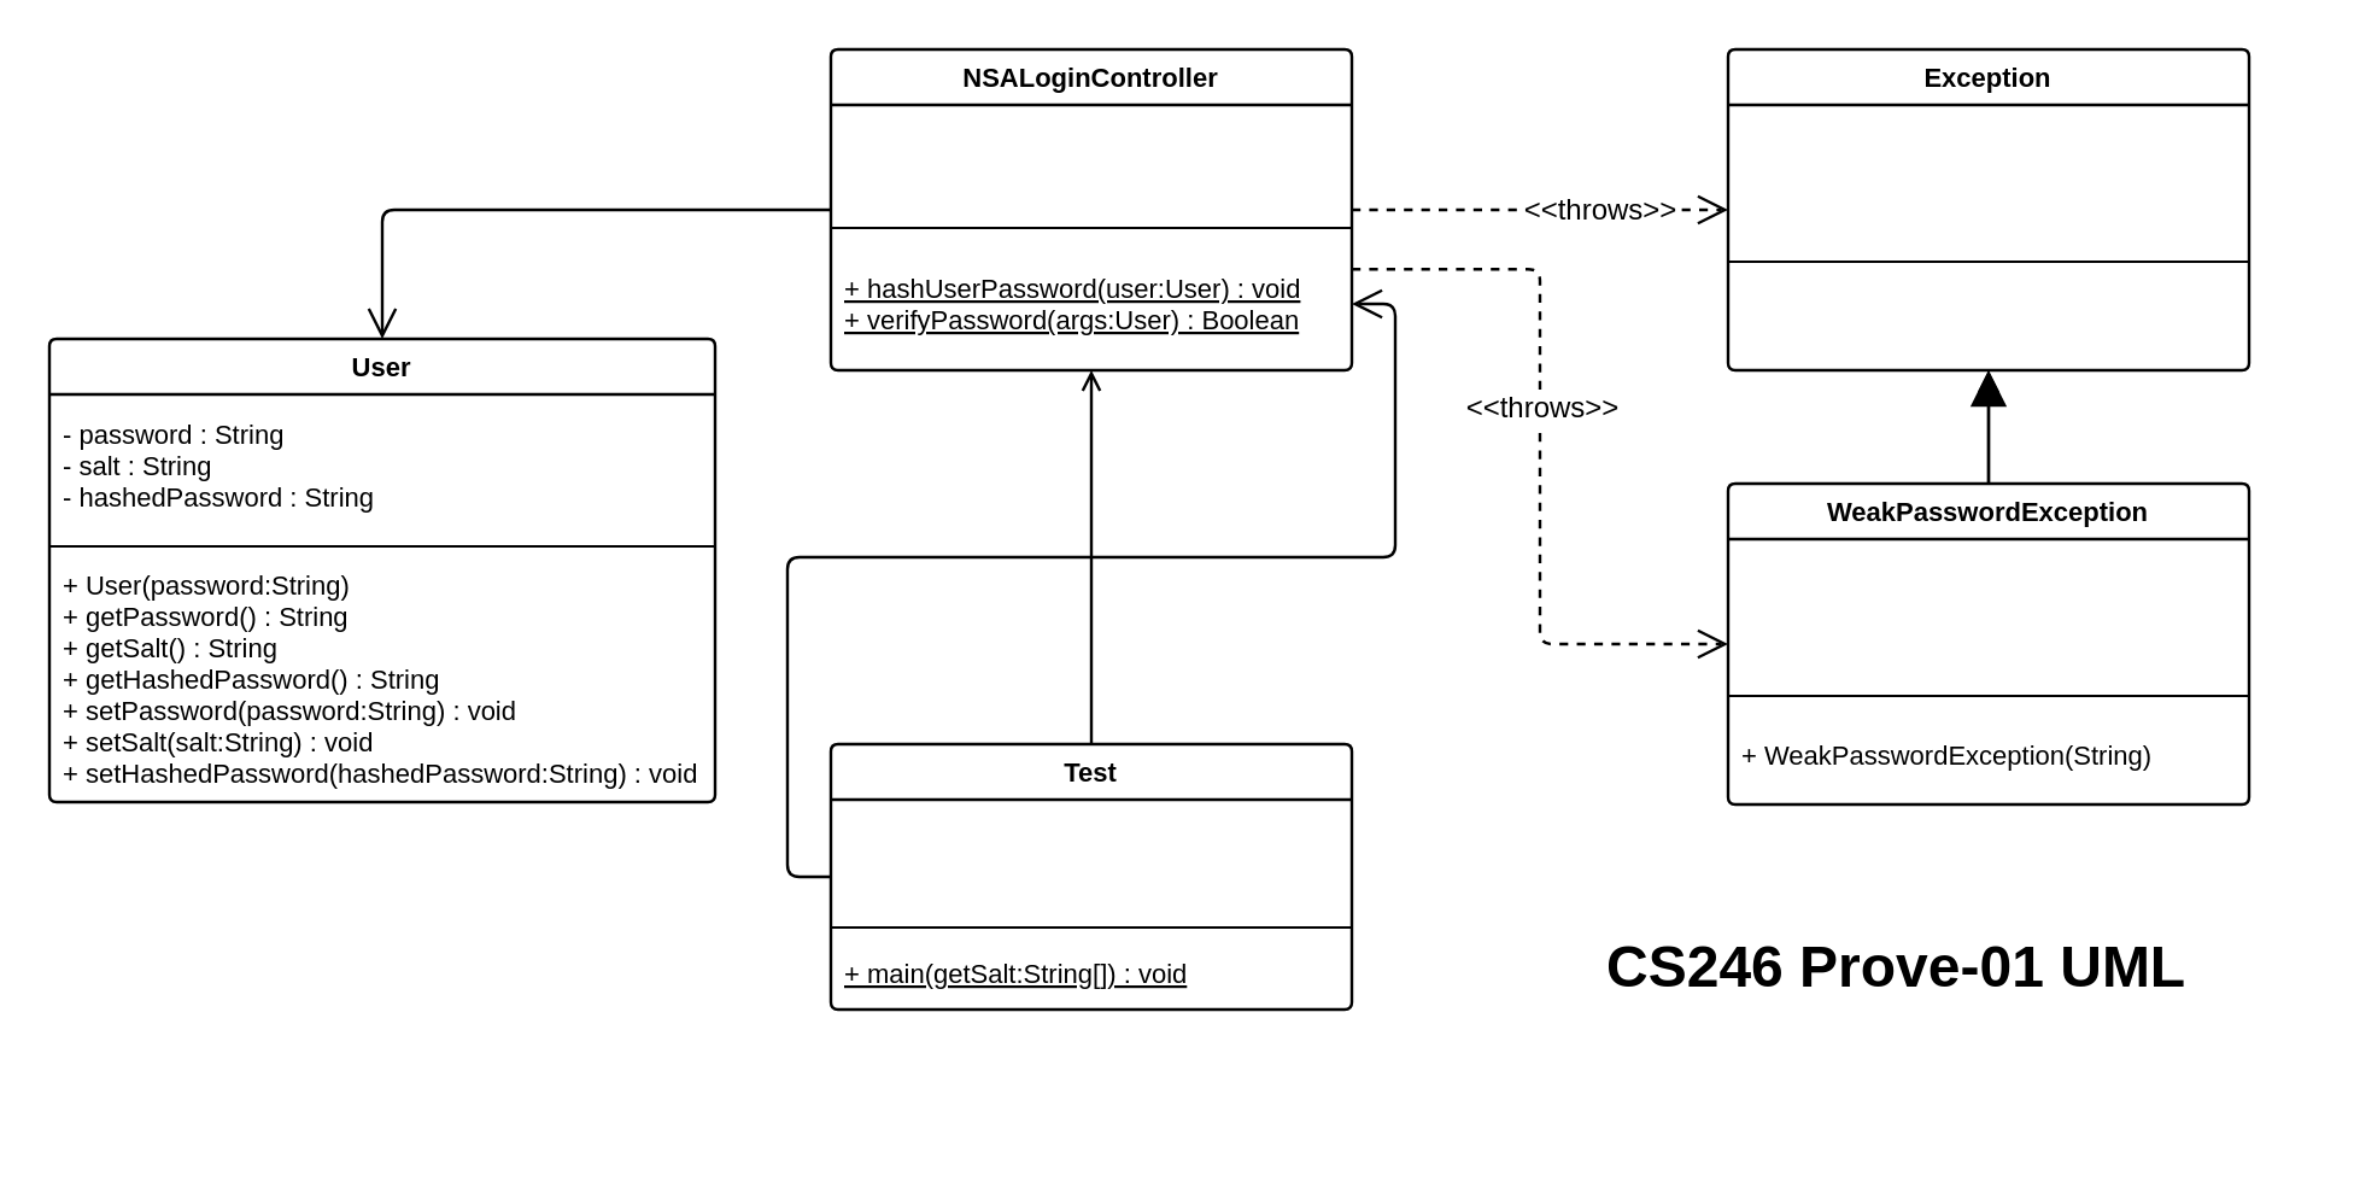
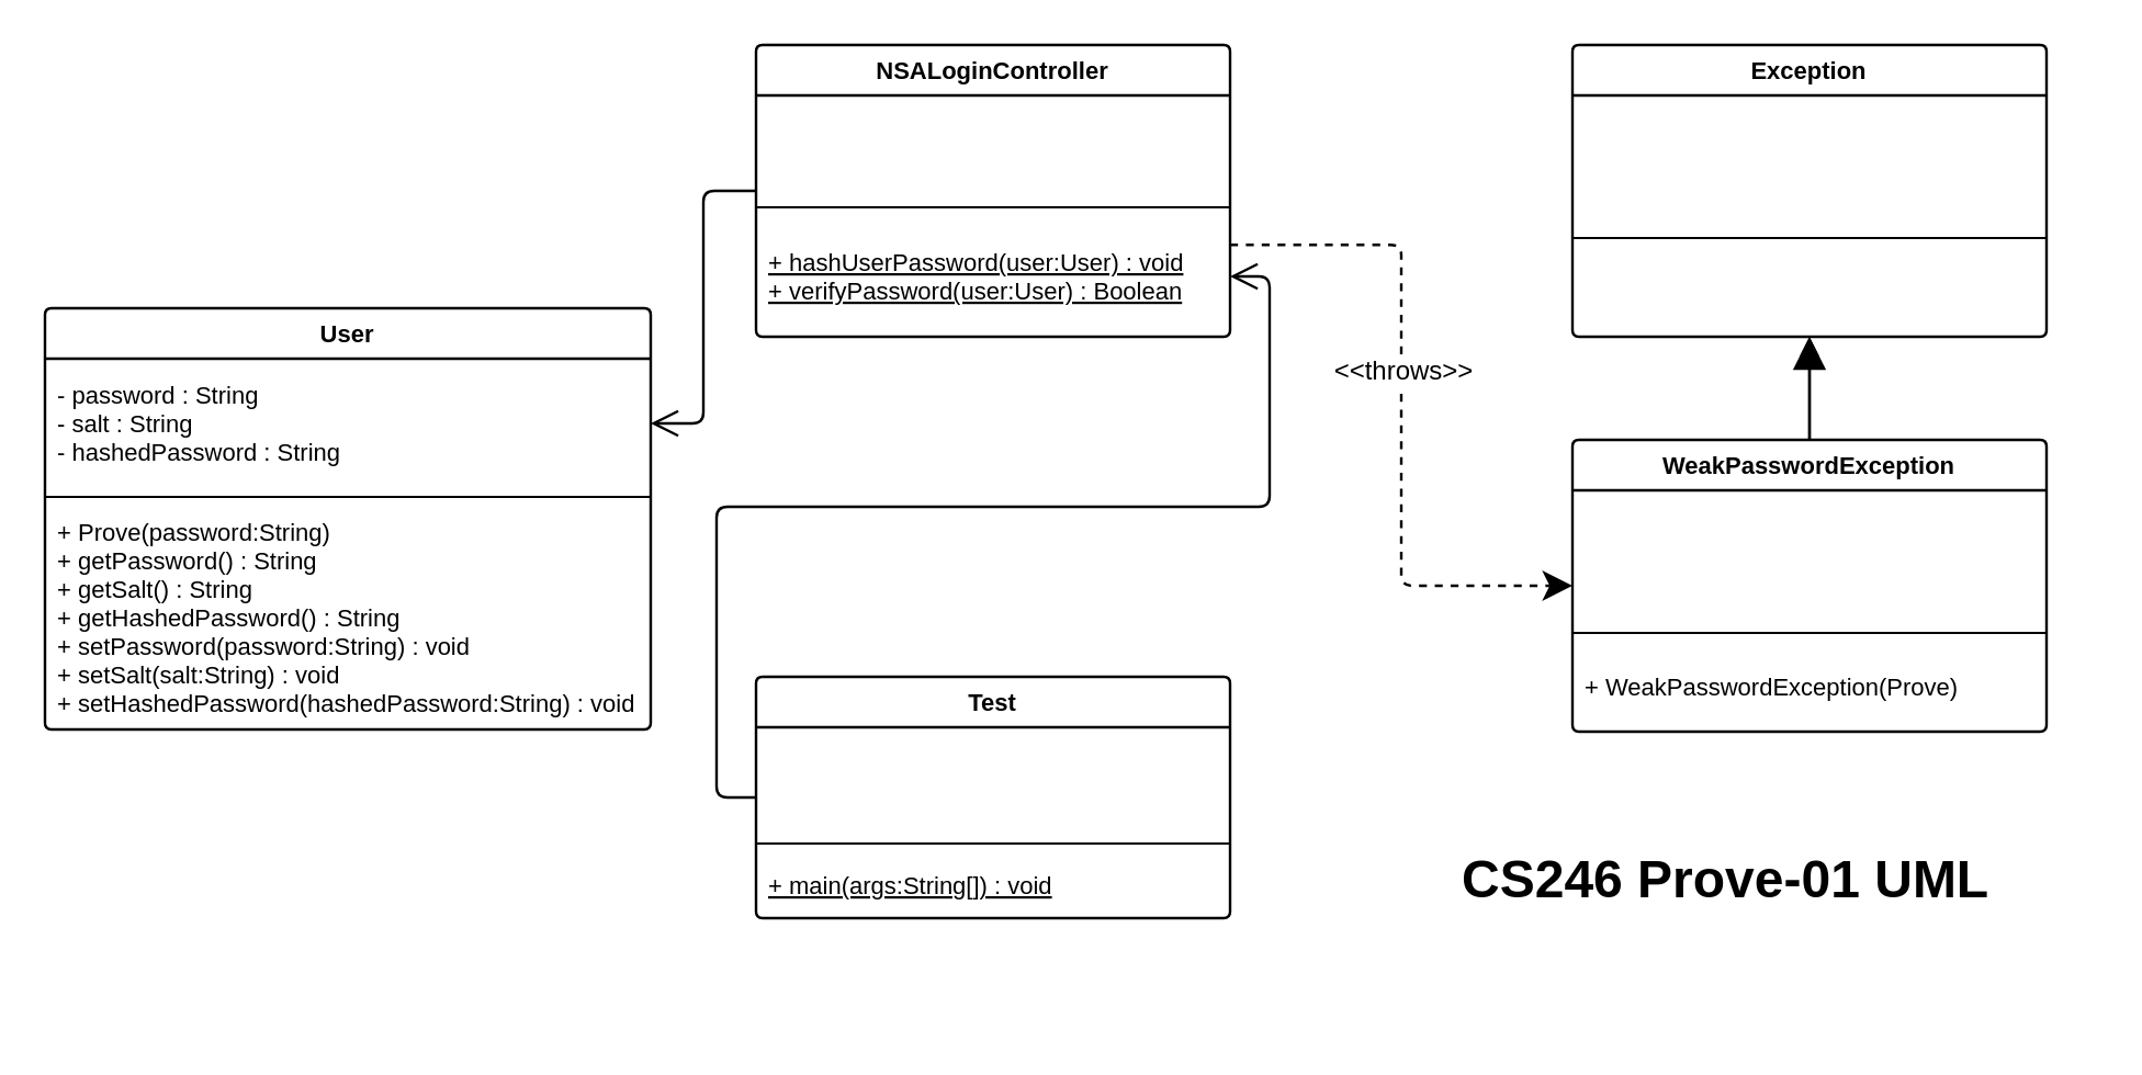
  <mxCell id="0" />
  <mxCell id="1" parent="0" />
  <mxCell id="2" value="NSALoginController" style="html=1;whiteSpace=wrap;swimlane;childLayout=stackLayout;horizontal=1;startSize=26;horizontalStack=0;resizeParent=1;resizeParentMax=0;resizeLast=0;collapsible=1;marginBottom=0;swimlaneFillColor=#ffffff;startSize=23;fontSize=11;fontColor=#000000;spacing=0;strokeOpacity=100;rounded=1;absoluteArcSize=1;arcSize=6;strokeWidth=1.2;" vertex="1" parent="1"><mxGeometry x="344" y="20" width="216" height="133" as="geometry" /></mxCell>
  <mxCell id="3" value="" style="part=1;resizeHeight=0;strokeColor=none;fillColor=none;align=left;verticalAlign=middle;spacingLeft=4;spacingRight=4;overflow=hidden;rotatable=0;points=[[0,0.5],[1,0.5]];portConstraint=eastwest;swimlaneFillColor=#ffffff;strokeOpacity=100;fontSize=11;" vertex="1" parent="2"><mxGeometry y="23" width="216" height="47" as="geometry" /></mxCell>
  <mxCell id="4" value="" style="line;strokeWidth=1;fillColor=none;align=left;verticalAlign=middle;spacingTop=-1;spacingLeft=3;spacingRight=3;rotatable=0;labelPosition=right;points=[];portConstraint=eastwest;" vertex="1" parent="2"><mxGeometry y="70" width="216" height="8" as="geometry" /></mxCell>
- <mxCell id="5" value="+ hashUserPassword(user:User) : void&#10;+ verifyPassword(args:User) : Boolean" style="part=1;resizeHeight=0;strokeColor=none;fillColor=none;align=left;verticalAlign=middle;spacingLeft=4;spacingRight=4;overflow=hidden;rotatable=0;points=[[0,0.5],[1,0.5]];portConstraint=eastwest;swimlaneFillColor=#ffffff;strokeOpacity=100;fontSize=11;fontColor=#000000;fontStyle=4;" vertex="1" parent="2"><mxGeometry y="78" width="216" height="55" as="geometry" /></mxCell>
+ <mxCell id="5" value="+ hashUserPassword(user:User) : void&#10;+ verifyPassword(user:User) : Boolean" style="part=1;resizeHeight=0;strokeColor=none;fillColor=none;align=left;verticalAlign=middle;spacingLeft=4;spacingRight=4;overflow=hidden;rotatable=0;points=[[0,0.5],[1,0.5]];portConstraint=eastwest;swimlaneFillColor=#ffffff;strokeOpacity=100;fontSize=11;fontColor=#000000;fontStyle=4;" vertex="1" parent="2"><mxGeometry y="78" width="216" height="55" as="geometry" /></mxCell>
  <mxCell id="6" value="Exception" style="html=1;whiteSpace=wrap;swimlane;childLayout=stackLayout;horizontal=1;startSize=26;horizontalStack=0;resizeParent=1;resizeParentMax=0;resizeLast=0;collapsible=1;marginBottom=0;swimlaneFillColor=#ffffff;startSize=23;fontSize=11;fontColor=#000000;spacing=0;strokeOpacity=100;rounded=1;absoluteArcSize=1;arcSize=6;strokeWidth=1.2;" vertex="1" parent="1"><mxGeometry x="716" y="20" width="216" height="133" as="geometry" /></mxCell>
  <mxCell id="7" value="" style="part=1;resizeHeight=0;strokeColor=none;fillColor=none;align=left;verticalAlign=middle;spacingLeft=4;spacingRight=4;overflow=hidden;rotatable=0;points=[[0,0.5],[1,0.5]];portConstraint=eastwest;swimlaneFillColor=#ffffff;strokeOpacity=100;fontSize=11;" vertex="1" parent="6"><mxGeometry y="23" width="216" height="61" as="geometry" /></mxCell>
  <mxCell id="8" value="" style="line;strokeWidth=1;fillColor=none;align=left;verticalAlign=middle;spacingTop=-1;spacingLeft=3;spacingRight=3;rotatable=0;labelPosition=right;points=[];portConstraint=eastwest;" vertex="1" parent="6"><mxGeometry y="84" width="216" height="8" as="geometry" /></mxCell>
  <mxCell id="9" value="" style="part=1;resizeHeight=0;strokeColor=none;fillColor=none;align=left;verticalAlign=middle;spacingLeft=4;spacingRight=4;overflow=hidden;rotatable=0;points=[[0,0.5],[1,0.5]];portConstraint=eastwest;swimlaneFillColor=#ffffff;strokeOpacity=100;fontSize=11;" vertex="1" parent="6"><mxGeometry y="92" width="216" height="41" as="geometry" /></mxCell>
  <mxCell id="10" value="WeakPasswordException" style="html=1;whiteSpace=wrap;swimlane;childLayout=stackLayout;horizontal=1;startSize=26;horizontalStack=0;resizeParent=1;resizeParentMax=0;resizeLast=0;collapsible=1;marginBottom=0;swimlaneFillColor=#ffffff;startSize=23;fontSize=11;fontColor=#000000;spacing=0;strokeOpacity=100;rounded=1;absoluteArcSize=1;arcSize=6;strokeWidth=1.2;" vertex="1" parent="1"><mxGeometry x="716" y="200" width="216" height="133" as="geometry" /></mxCell>
  <mxCell id="11" value="" style="part=1;resizeHeight=0;strokeColor=none;fillColor=none;align=left;verticalAlign=middle;spacingLeft=4;spacingRight=4;overflow=hidden;rotatable=0;points=[[0,0.5],[1,0.5]];portConstraint=eastwest;swimlaneFillColor=#ffffff;strokeOpacity=100;fontSize=11;" vertex="1" parent="10"><mxGeometry y="23" width="216" height="61" as="geometry" /></mxCell>
  <mxCell id="12" value="" style="line;strokeWidth=1;fillColor=none;align=left;verticalAlign=middle;spacingTop=-1;spacingLeft=3;spacingRight=3;rotatable=0;labelPosition=right;points=[];portConstraint=eastwest;" vertex="1" parent="10"><mxGeometry y="84" width="216" height="8" as="geometry" /></mxCell>
- <mxCell id="13" value="+ WeakPasswordException(String)" style="part=1;resizeHeight=0;strokeColor=none;fillColor=none;align=left;verticalAlign=middle;spacingLeft=4;spacingRight=4;overflow=hidden;rotatable=0;points=[[0,0.5],[1,0.5]];portConstraint=eastwest;swimlaneFillColor=#ffffff;strokeOpacity=100;fontSize=11;fontColor=#000000;" vertex="1" parent="10"><mxGeometry y="92" width="216" height="41" as="geometry" /></mxCell>
+ <mxCell id="13" value="+ WeakPasswordException(Prove)" style="part=1;resizeHeight=0;strokeColor=none;fillColor=none;align=left;verticalAlign=middle;spacingLeft=4;spacingRight=4;overflow=hidden;rotatable=0;points=[[0,0.5],[1,0.5]];portConstraint=eastwest;swimlaneFillColor=#ffffff;strokeOpacity=100;fontSize=11;fontColor=#000000;" vertex="1" parent="10"><mxGeometry y="92" width="216" height="41" as="geometry" /></mxCell>
  <mxCell id="14" value="" style="html=1;jettySize=18;fontSize=11;strokeWidth=1.2;rounded=1;arcSize=10;edgeStyle=orthogonalEdgeStyle;startArrow=none;endArrow=block;endFill=1;exitX=0.5;exitY=-0.004;exitPerimeter=1;entryX=0.5;entryY=1.004;entryPerimeter=1;" edge="1" parent="1" source="10" target="6"><mxGeometry width="100" height="100" relative="1" as="geometry" /></mxCell>
  <mxCell id="15" value="" style="html=1;jettySize=18;fontSize=11;strokeWidth=1.2;rounded=1;arcSize=10;edgeStyle=orthogonalEdgeStyle;startArrow=block;endFill=0;startSize=12;endArrow=none;exitX=0.5;exitY=1.004;exitPerimeter=1;entryX=0.5;entryY=-0.004;entryPerimeter=1;" edge="1" parent="1" source="6" target="10"><mxGeometry width="100" height="100" relative="1" as="geometry" /></mxCell>
- <mxCell id="16" value="" style="html=1;jettySize=18;fontSize=11;dashed=1;strokeWidth=1.2;rounded=1;arcSize=10;edgeStyle=orthogonalEdgeStyle;startArrow=none;endArrow=open;endSize=10;exitX=1.003;exitY=0.5;exitPerimeter=1;entryX=-0.003;entryY=0.5;entryPerimeter=1;" edge="1" parent="1" source="2" target="6"><mxGeometry width="100" height="100" relative="1" as="geometry" /></mxCell>
- <mxCell id="17" value="&amp;lt;&amp;lt;throws&amp;gt;&amp;gt;" style="text;html=1;resizable=0;labelBackgroundColor=#ffffff;align=center;verticalAlign=middle;" vertex="1" parent="16"><mxGeometry x="0.312" relative="1" as="geometry" /></mxCell>
- <mxCell id="18" value="" style="html=1;jettySize=18;fontSize=11;dashed=1;strokeWidth=1.2;rounded=1;arcSize=10;edgeStyle=orthogonalEdgeStyle;startArrow=none;endArrow=open;endSize=10;exitX=1.003;exitY=0.686;exitPerimeter=1;entryX=-0.003;entryY=0.5;entryPerimeter=1;" edge="1" parent="1" source="2" target="10"><mxGeometry width="100" height="100" relative="1" as="geometry" /></mxCell>
+ <mxCell id="18" value="" style="html=1;jettySize=18;fontSize=11;dashed=1;strokeWidth=1.2;rounded=1;arcSize=10;edgeStyle=orthogonalEdgeStyle;startArrow=none;endArrow=classic;endSize=10;exitX=1.003;exitY=0.686;exitPerimeter=1;entryX=-0.003;entryY=0.5;entryPerimeter=1;" edge="1" parent="1" source="2" target="10"><mxGeometry width="100" height="100" relative="1" as="geometry" /></mxCell>
  <mxCell id="19" value="&amp;lt;&amp;lt;throws&amp;gt;&amp;gt;" style="text;html=1;resizable=0;labelBackgroundColor=#ffffff;align=center;verticalAlign=middle;" vertex="1" parent="18"><mxGeometry x="-0.131" relative="1" as="geometry" /></mxCell>
  <mxCell id="20" value="Test" style="html=1;whiteSpace=wrap;swimlane;childLayout=stackLayout;horizontal=1;startSize=26;horizontalStack=0;resizeParent=1;resizeParentMax=0;resizeLast=0;collapsible=1;marginBottom=0;swimlaneFillColor=#ffffff;startSize=23;fontSize=11;fontColor=#000000;spacing=0;strokeOpacity=100;rounded=1;absoluteArcSize=1;arcSize=6;strokeWidth=1.2;" vertex="1" parent="1"><mxGeometry x="344" y="308" width="216" height="110" as="geometry" /></mxCell>
  <mxCell id="21" value="" style="part=1;resizeHeight=0;strokeColor=none;fillColor=none;align=left;verticalAlign=middle;spacingLeft=4;spacingRight=4;overflow=hidden;rotatable=0;points=[[0,0.5],[1,0.5]];portConstraint=eastwest;swimlaneFillColor=#ffffff;strokeOpacity=100;fontSize=11;" vertex="1" parent="20"><mxGeometry y="23" width="216" height="49" as="geometry" /></mxCell>
  <mxCell id="22" value="" style="line;strokeWidth=1;fillColor=none;align=left;verticalAlign=middle;spacingTop=-1;spacingLeft=3;spacingRight=3;rotatable=0;labelPosition=right;points=[];portConstraint=eastwest;" vertex="1" parent="20"><mxGeometry y="72" width="216" height="8" as="geometry" /></mxCell>
- <mxCell id="23" value="+ main(getSalt:String[]) : void" style="part=1;resizeHeight=0;strokeColor=none;fillColor=none;align=left;verticalAlign=middle;spacingLeft=4;spacingRight=4;overflow=hidden;rotatable=0;points=[[0,0.5],[1,0.5]];portConstraint=eastwest;swimlaneFillColor=#ffffff;strokeOpacity=100;fontSize=11;fontColor=#000000;fontStyle=4;" vertex="1" parent="20"><mxGeometry y="80" width="216" height="30" as="geometry" /></mxCell>
+ <mxCell id="23" value="+ main(args:String[]) : void" style="part=1;resizeHeight=0;strokeColor=none;fillColor=none;align=left;verticalAlign=middle;spacingLeft=4;spacingRight=4;overflow=hidden;rotatable=0;points=[[0,0.5],[1,0.5]];portConstraint=eastwest;swimlaneFillColor=#ffffff;strokeOpacity=100;fontSize=11;fontColor=#000000;fontStyle=4;" vertex="1" parent="20"><mxGeometry y="80" width="216" height="30" as="geometry" /></mxCell>
  <mxCell id="24" value="User" style="html=1;whiteSpace=wrap;swimlane;childLayout=stackLayout;horizontal=1;startSize=26;horizontalStack=0;resizeParent=1;resizeParentMax=0;resizeLast=0;collapsible=1;marginBottom=0;swimlaneFillColor=#ffffff;startSize=23;fontSize=11;fontColor=#000000;spacing=0;strokeOpacity=100;rounded=1;absoluteArcSize=1;arcSize=6;strokeWidth=1.2;" vertex="1" parent="1"><mxGeometry x="20" y="140" width="276" height="192" as="geometry" /></mxCell>
  <mxCell id="25" value="- password : String&#10;- salt : String&#10;- hashedPassword : String" style="part=1;resizeHeight=0;strokeColor=none;fillColor=none;align=left;verticalAlign=middle;spacingLeft=4;spacingRight=4;overflow=hidden;rotatable=0;points=[[0,0.5],[1,0.5]];portConstraint=eastwest;swimlaneFillColor=#ffffff;strokeOpacity=100;fontSize=11;fontColor=#000000;" vertex="1" parent="24"><mxGeometry y="23" width="276" height="59" as="geometry" /></mxCell>
  <mxCell id="26" value="" style="line;strokeWidth=1;fillColor=none;align=left;verticalAlign=middle;spacingTop=-1;spacingLeft=3;spacingRight=3;rotatable=0;labelPosition=right;points=[];portConstraint=eastwest;" vertex="1" parent="24"><mxGeometry y="82" width="276" height="8" as="geometry" /></mxCell>
- <mxCell id="27" value="+ User(password:String)&#10;+ getPassword() : String&#10;+ getSalt() : String&#10;+ getHashedPassword() : String&#10;+ setPassword(password:String) : void&#10;+ setSalt(salt:String) : void&#10;+ setHashedPassword(hashedPassword:String) : void" style="part=1;resizeHeight=0;strokeColor=none;fillColor=none;align=left;verticalAlign=middle;spacingLeft=4;spacingRight=4;overflow=hidden;rotatable=0;points=[[0,0.5],[1,0.5]];portConstraint=eastwest;swimlaneFillColor=#ffffff;strokeOpacity=100;fontSize=11;fontColor=#000000;" vertex="1" parent="24"><mxGeometry y="90" width="276" height="102" as="geometry" /></mxCell>
+ <mxCell id="27" value="+ Prove(password:String)&#10;+ getPassword() : String&#10;+ getSalt() : String&#10;+ getHashedPassword() : String&#10;+ setPassword(password:String) : void&#10;+ setSalt(salt:String) : void&#10;+ setHashedPassword(hashedPassword:String) : void" style="part=1;resizeHeight=0;strokeColor=none;fillColor=none;align=left;verticalAlign=middle;spacingLeft=4;spacingRight=4;overflow=hidden;rotatable=0;points=[[0,0.5],[1,0.5]];portConstraint=eastwest;swimlaneFillColor=#ffffff;strokeOpacity=100;fontSize=11;fontColor=#000000;" vertex="1" parent="24"><mxGeometry y="90" width="276" height="102" as="geometry" /></mxCell>
  <mxCell id="28" value="" style="html=1;jettySize=18;fontSize=11;strokeWidth=1.2;rounded=1;arcSize=10;edgeStyle=orthogonalEdgeStyle;startArrow=none;endArrow=open;endSize=10;exitX=-0.003;exitY=0.5;exitPerimeter=1;" edge="1" parent="1" source="20" target="5"><mxGeometry width="100" height="100" relative="1" as="geometry" /></mxCell>
- <mxCell id="29" value="" style="html=1;jettySize=18;fontSize=11;strokeWidth=1.2;rounded=1;arcSize=10;edgeStyle=orthogonalEdgeStyle;startArrow=none;endArrow=open;endSize=10;exitX=-0.003;exitY=0.5;exitPerimeter=1;entryX=0.5;entryY=-0.003;entryPerimeter=1;" edge="1" parent="1" source="2" target="24"><mxGeometry width="100" height="100" relative="1" as="geometry" /></mxCell>
- <mxCell id="30" value="" style="html=1;jettySize=18;fontSize=11;strokeWidth=1.2;rounded=1;arcSize=10;edgeStyle=orthogonalEdgeStyle;startArrow=none;endArrow=open;;exitX=0.5;exitY=-0.005;exitPerimeter=1;entryX=0.5;entryY=1.004;entryPerimeter=1;" edge="1" parent="1" source="20" target="2"><mxGeometry width="100" height="100" relative="1" as="geometry" /></mxCell>
+ <mxCell id="29" value="" style="html=1;jettySize=18;fontSize=11;strokeWidth=1.2;rounded=1;arcSize=10;edgeStyle=orthogonalEdgeStyle;startArrow=none;endArrow=open;endSize=10;exitX=-0.003;exitY=0.5;exitPerimeter=1;" edge="1" parent="1" source="2" target="25"><mxGeometry width="100" height="100" relative="1" as="geometry" /></mxCell>
  <mxCell id="31" value="CS246 Prove-01 UML" style="html=1;whiteSpace=wrap;text;strokeColor=none;fillColor=none;fontSize=24;fontColor=#000000;fontStyle=1;spacing=0;strokeOpacity=100;rounded=1;absoluteArcSize=1;arcSize=6;strokeWidth=1.2;" vertex="1" parent="1"><mxGeometry x="666" y="382" width="288" height="86" as="geometry" /></mxCell>
